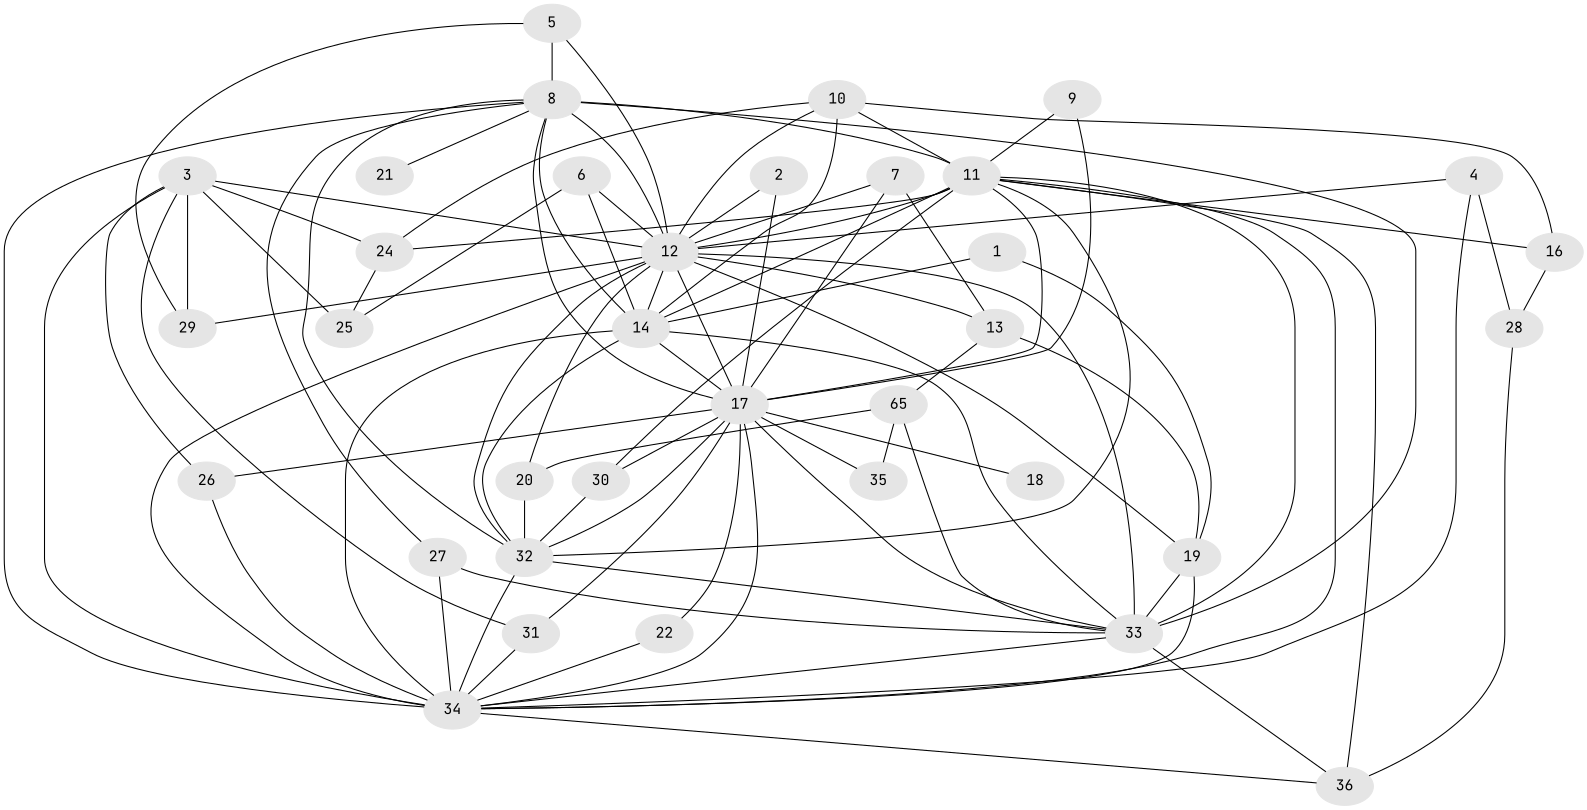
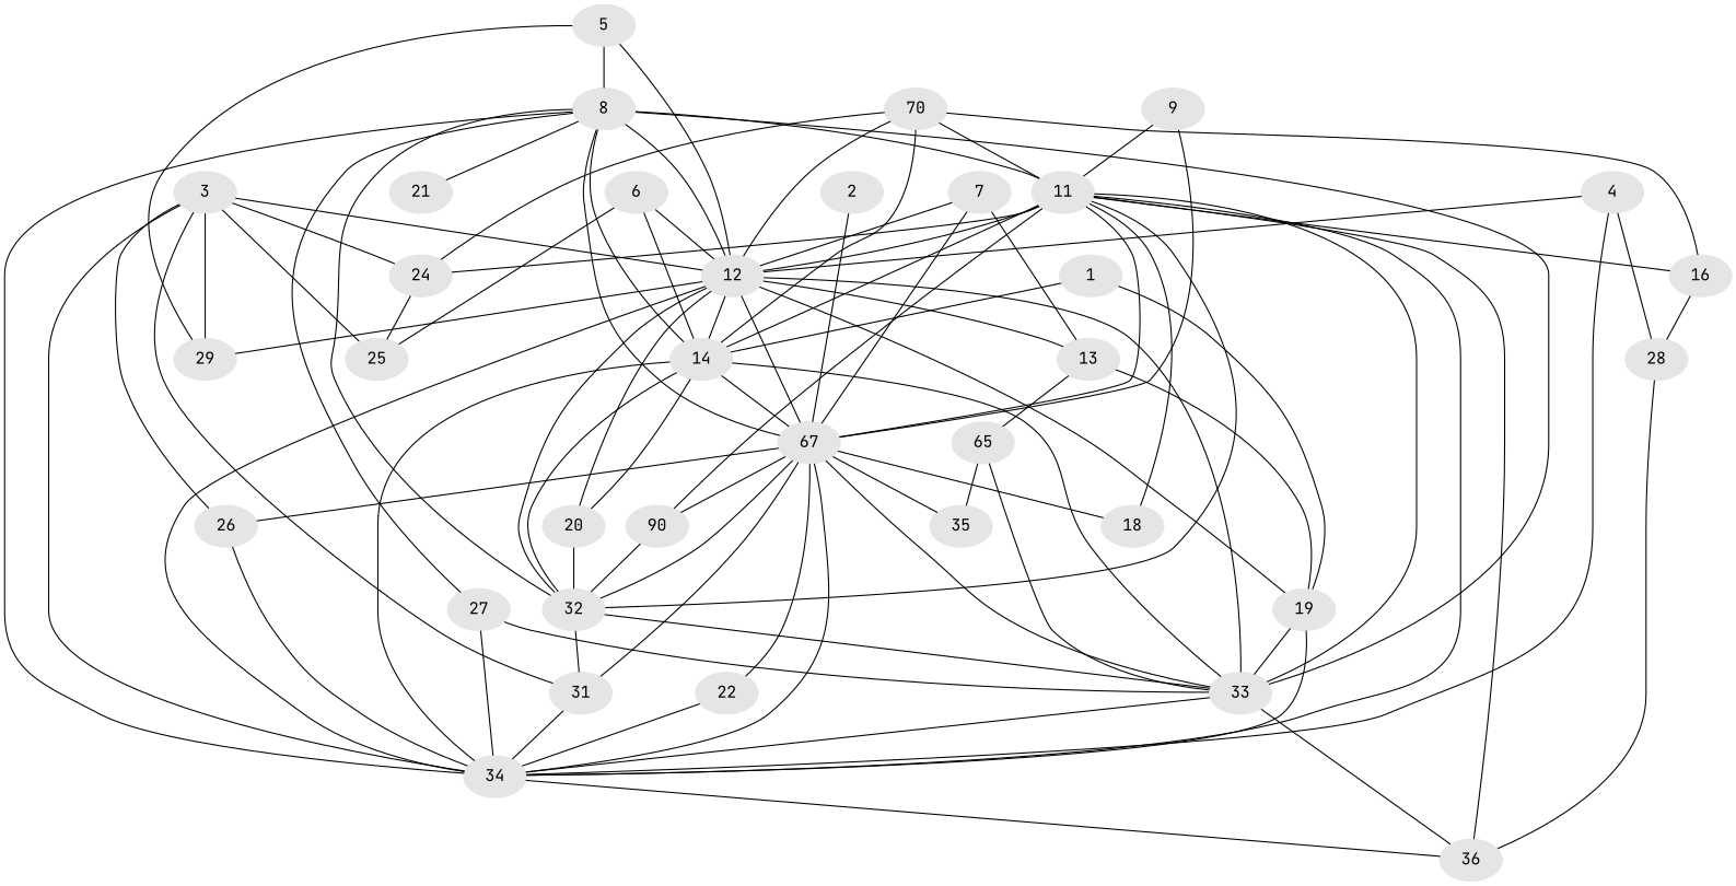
  graph {
    fontname="JetBrains Mono"
    node [color=gray90 fontname="JetBrains Mono" style=filled]
    edge [fontname="JetBrains Mono" weight=1.0]
    1
    14
    19
-   17
+   17 [label=67]
    34
    32
    33
    20
    2
    12
    29
    13
    22
    26
    31
    18
-   30
+   30 [label=90]
    35
    3
    24
    25
    36
    4
    28
    5
    8
    11
    21
    27
    6
    7
    n32 [label=65]
    16
    9
-   10
+   10 [label=70]
    1 -- 14
    1 -- 19
    14 -- 17 [weight=2.0]
    14 -- 34
    14 -- 32
    14 -- 33
-   n32 -- 20
+   14 -- 20
    19 -- 34
    19 -- 33 [weight=2.0]
    17 -- 34 [weight=2.0]
    17 -- 32 [weight=2.0]
    17 -- 33
    17 -- 22
    17 -- 26
    17 -- 31
    17 -- 18
    17 -- 30
    17 -- 35
    34 -- 36
-   32 -- 34
+   32 -- 31
    32 -- 33
    33 -- 34
    33 -- 36
    20 -- 32
    2 -- 17
-   2 -- 12
    12 -- 14 [weight=5.0]
    12 -- 19
    12 -- 17 [weight=4.0]
    12 -- 34 [weight=4.0]
    12 -- 32 [weight=3.0]
    12 -- 33 [weight=4.0]
    12 -- 20
    12 -- 29
    12 -- 13
    13 -- 19
    13 -- n32
    22 -- 34
    26 -- 34
    31 -- 34
    30 -- 32
    3 -- 34 [weight=2.0]
    3 -- 12
    3 -- 29
    3 -- 26
    3 -- 31
    3 -- 24
    3 -- 25
    24 -- 25
    4 -- 34
    4 -- 12
    4 -- 28
    28 -- 36
    5 -- 12
    5 -- 29
    5 -- 8
    8 -- 14
    8 -- 17 [weight=2.0]
    8 -- 34
    8 -- 32
    8 -- 33 [weight=2.0]
    8 -- 12 [weight=4.0]
    8 -- 11
    8 -- 21
    8 -- 27
    11 -- 14
    11 -- 17
    11 -- 34
    11 -- 32
    11 -- 33
    11 -- 12 [weight=5.0]
+   11 -- 18
    11 -- 30
    11 -- 24
    11 -- 36
    11 -- 16
    27 -- 34
    27 -- 33 [weight=2.0]
    6 -- 14
    6 -- 12
    6 -- 25
    7 -- 17
    7 -- 12
    7 -- 13
    n32 -- 33
    n32 -- 35
    16 -- 28
    9 -- 17
    9 -- 11
    10 -- 14
    10 -- 12
    10 -- 24
    10 -- 11
    10 -- 16
  }
